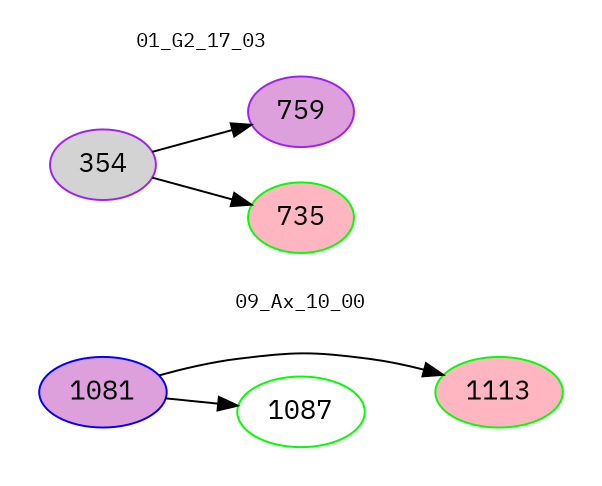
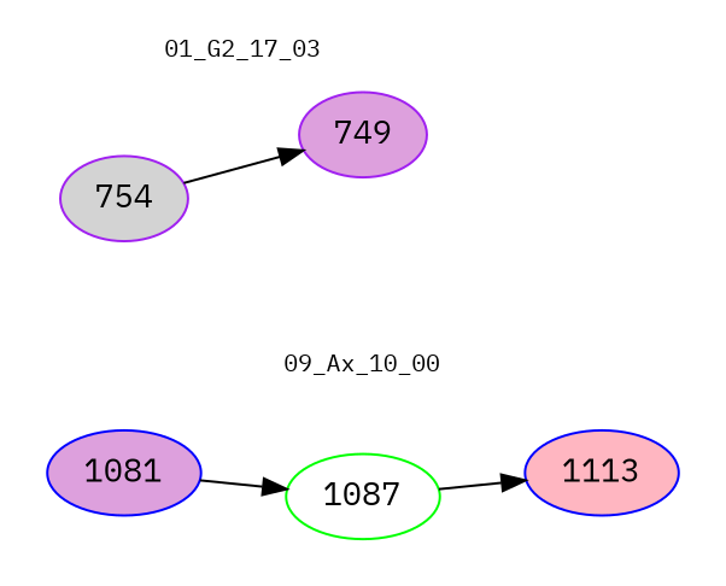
  digraph {
    fontname="IBM Plex Mono"
    rankdir=LR
    node [color=blue fillcolor=plum fontname="IBM Plex Mono" style=filled]
    edge [color=black fontname="IBM Plex Mono"]
    n1 [label=1081]
    n2 [color=green fillcolor=white label=1087]
-   n3 [color=green fillcolor=lightpink label=1113]
-   n4 [color=purple fillcolor=lightgrey label=354]
-   n5 [color=green fillcolor=lightpink label=735]
-   n6 [color=purple label=759]
+   n3 [fillcolor=lightpink label=1113]
+   n4 [color=purple fillcolor=lightgrey label=754]
+   n6 [color=purple label=749]
    subgraph cluster_1 {
      color=white
      fontsize=10
      label="09_Ax_10_00"
      n1
      n2
      n3
    }
    subgraph cluster_2 {
      color=white
      fontsize=10
      label="01_G2_17_03"
      n4
-     n5
      n6
    }
    n1 -> n2
-   n1 -> n3
-   n4 -> n5
+   n2 -> n3
    n4 -> n6
  }
